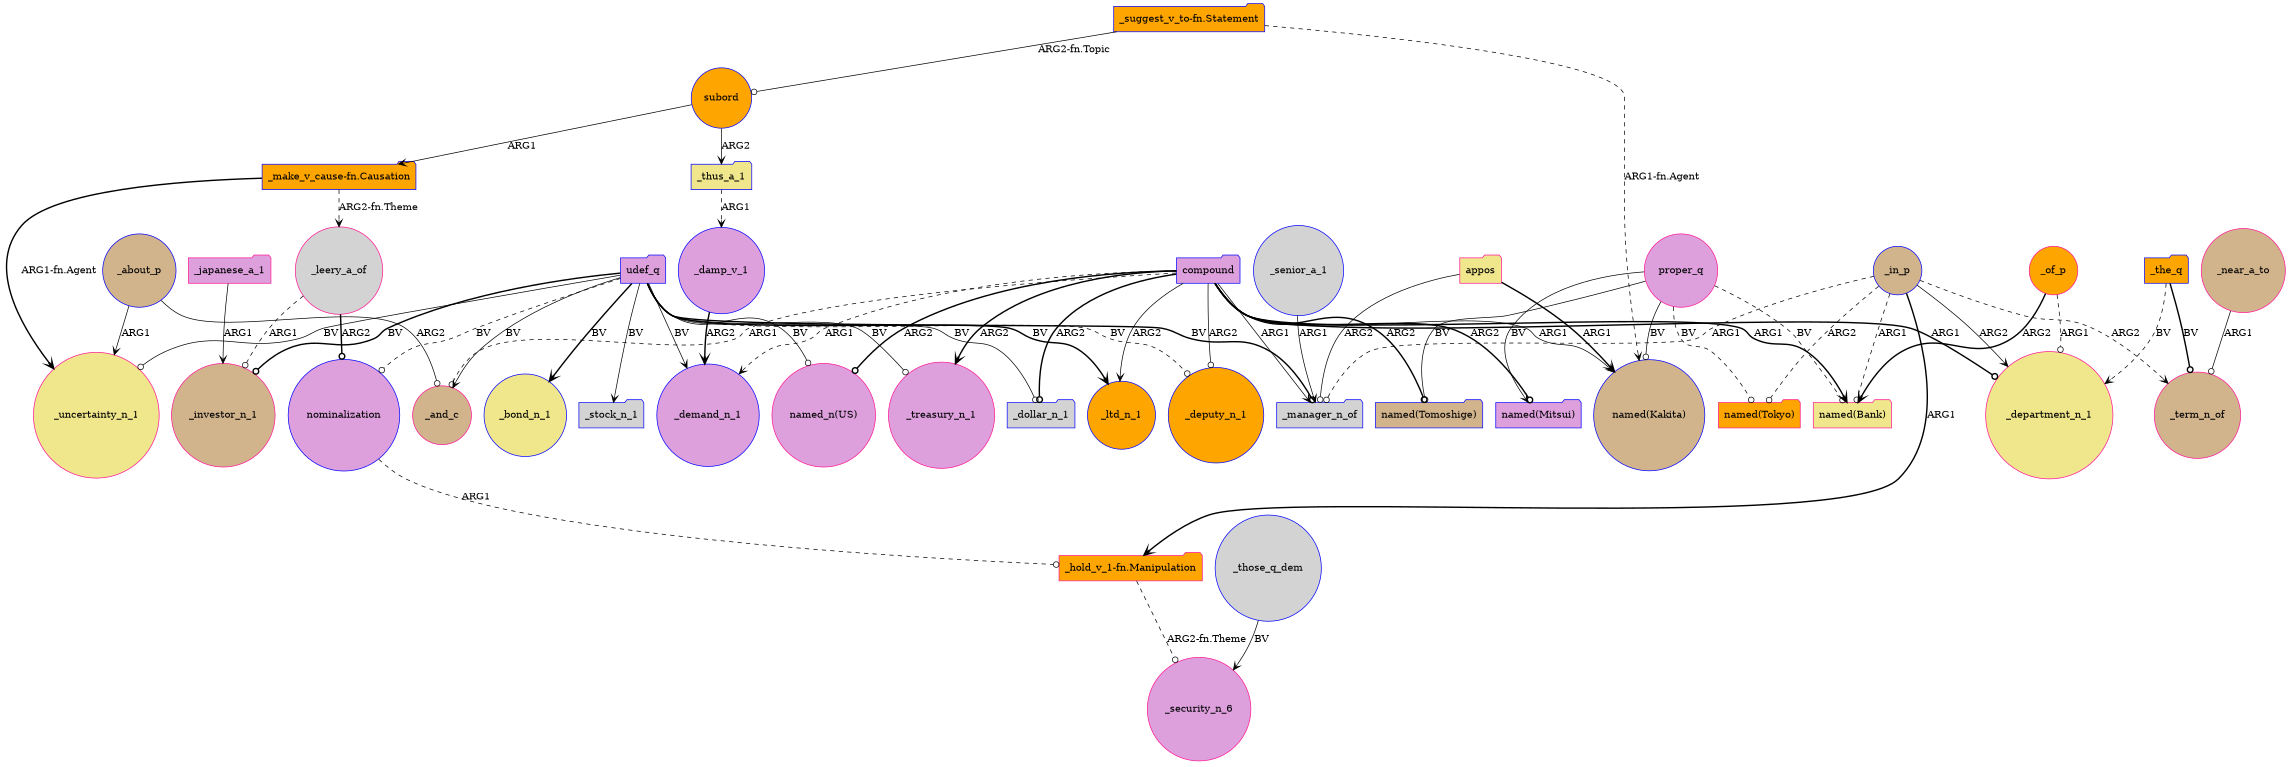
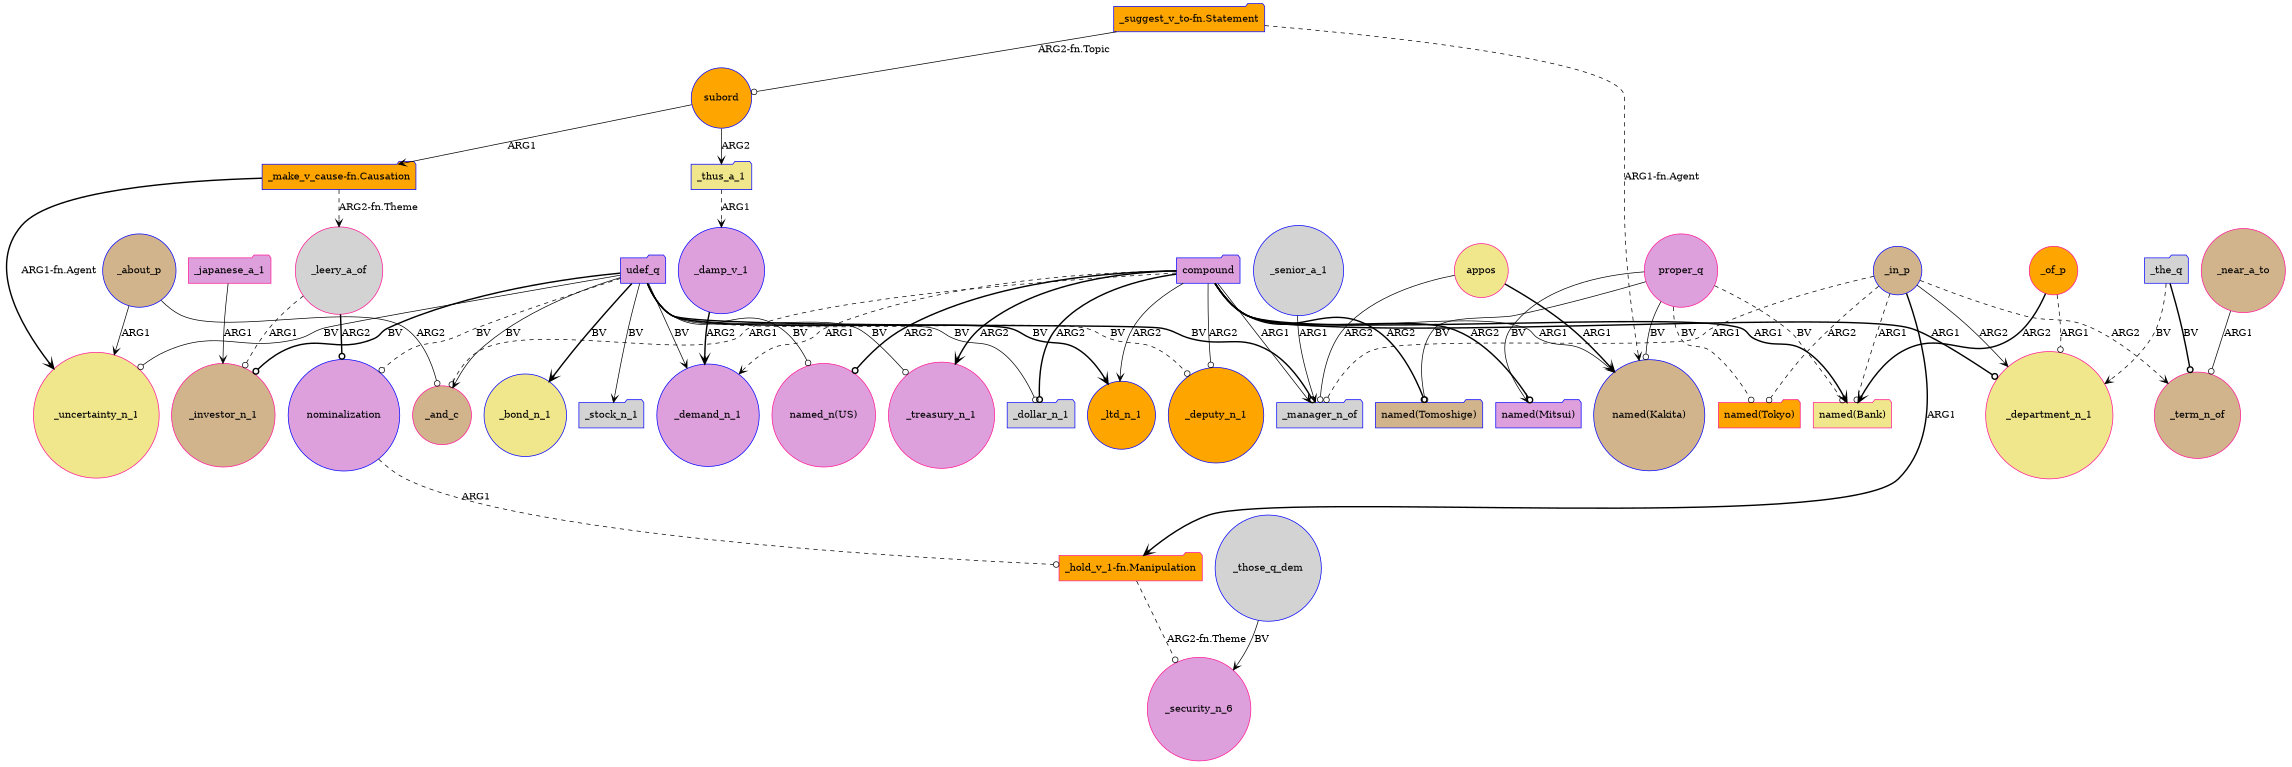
  digraph {
    fontname="DejaVu Serif"
    node [color=blue fillcolor=plum fontname="DejaVu Serif" shape=circle style=filled]
    edge [arrowhead=odot fontname="DejaVu Serif" style=solid]
    compound [shape=folder]
    _manager_n_of [fillcolor=lightgrey shape=folder]
    "named_n(US)" [color=deeppink]
    "named(Bank)" [color=deeppink fillcolor=khaki shape=folder]
    _department_n_1 [color=deeppink fillcolor=khaki]
    _deputy_n_1 [fillcolor=orange]
    "named(Mitsui)" [shape=folder]
    "named(Kakita)" [fillcolor=tan]
    _demand_n_1
    _and_c [color=deeppink fillcolor=tan]
    _treasury_n_1 [color=deeppink]
    "named(Tomoshige)" [fillcolor=tan shape=folder]
    _ltd_n_1 [fillcolor=orange]
    _dollar_n_1 [fillcolor=lightgrey shape=folder]
    udef_q [shape=folder]
    _investor_n_1 [color=deeppink fillcolor=tan]
    _uncertainty_n_1 [color=deeppink fillcolor=khaki]
    _bond_n_1 [fillcolor=khaki]
    _stock_n_1 [fillcolor=lightgrey shape=folder]
    nominalization
    "_hold_v_1-fn.Manipulation" [color=deeppink fillcolor=orange shape=folder]
    _thus_a_1 [fillcolor=khaki shape=folder]
    _damp_v_1
    _japanese_a_1 [color=deeppink shape=folder]
    _in_p [fillcolor=tan]
    "named(Tokyo)" [color=deeppink fillcolor=orange shape=folder]
    _term_n_of [color=deeppink fillcolor=tan]
    n28 [color=deeppink label=_security_n_6]
    subord [fillcolor=orange]
    "_make_v_cause-fn.Causation" [fillcolor=orange shape=folder]
    _leery_a_of [color=deeppink fillcolor=lightgrey]
    _of_p [color=deeppink fillcolor=orange]
    proper_q [color=deeppink]
    _senior_a_1 [fillcolor=lightgrey]
    _about_p [fillcolor=tan]
-   _the_q [fillcolor=orange shape=folder]
+   _the_q [fillcolor=lightgrey shape=folder]
    "_suggest_v_to-fn.Statement" [fillcolor=orange shape=folder]
    _those_q_dem [fillcolor=lightgrey]
    _near_a_to [color=deeppink fillcolor=tan]
-   appos [color=deeppink fillcolor=khaki shape=folder]
+   appos [color=deeppink fillcolor=khaki]
    compound -> _manager_n_of [arrowhead=vee label=ARG1]
    compound -> "named_n(US)" [label=ARG2 style=bold]
    compound -> "named(Bank)" [arrowhead=vee label=ARG1 style=bold]
    compound -> _department_n_1 [label=ARG1 style=bold]
    compound -> _deputy_n_1 [label=ARG2]
    compound -> "named(Mitsui)" [label=ARG2 style=bold]
    compound -> "named(Kakita)" [arrowhead=vee label=ARG1]
    compound -> _demand_n_1 [arrowhead=vee label=ARG1 style=dashed]
    compound -> _and_c [label=ARG1 style=dashed]
    compound -> _treasury_n_1 [arrowhead=vee label=ARG2 style=bold]
    compound -> "named(Tomoshige)" [label=ARG2 style=bold]
    compound -> _ltd_n_1 [arrowhead=vee label=ARG2]
    compound -> _dollar_n_1 [label=ARG2 style=bold]
    udef_q -> _manager_n_of [label=BV style=bold]
    udef_q -> "named_n(US)" [label=BV]
    udef_q -> _deputy_n_1 [label=BV style=dashed]
    udef_q -> _demand_n_1 [arrowhead=vee label=BV]
    udef_q -> _and_c [arrowhead=vee label=BV]
    udef_q -> _treasury_n_1 [label=BV]
    udef_q -> _ltd_n_1 [arrowhead=vee label=BV style=bold]
    udef_q -> _dollar_n_1 [label=BV]
    udef_q -> _investor_n_1 [label=BV style=bold]
    udef_q -> _uncertainty_n_1 [label=BV]
    udef_q -> _bond_n_1 [arrowhead=vee label=BV style=bold]
    udef_q -> _stock_n_1 [arrowhead=vee label=BV]
    udef_q -> nominalization [label=BV style=dashed]
    nominalization -> "_hold_v_1-fn.Manipulation" [label=ARG1 style=dashed]
    "_hold_v_1-fn.Manipulation" -> n28 [label="ARG2-fn.Theme" style=dashed]
    _thus_a_1 -> _damp_v_1 [arrowhead=vee label=ARG1 style=dashed]
    _damp_v_1 -> _demand_n_1 [arrowhead=vee label=ARG2 style=bold]
    _japanese_a_1 -> _investor_n_1 [arrowhead=vee label=ARG1]
    _in_p -> _manager_n_of [label=ARG1 style=dashed]
    _in_p -> "named(Bank)" [label=ARG1 style=dashed]
    _in_p -> _department_n_1 [arrowhead=vee label=ARG2]
    _in_p -> "_hold_v_1-fn.Manipulation" [arrowhead=vee label=ARG1 style=bold]
    _in_p -> "named(Tokyo)" [label=ARG2 style=dashed]
    _in_p -> _term_n_of [arrowhead=vee label=ARG2 style=dashed]
    subord -> _thus_a_1 [arrowhead=vee label=ARG2]
    subord -> "_make_v_cause-fn.Causation" [arrowhead=vee label=ARG1]
    "_make_v_cause-fn.Causation" -> _uncertainty_n_1 [arrowhead=vee label="ARG1-fn.Agent" style=bold]
    "_make_v_cause-fn.Causation" -> _leery_a_of [arrowhead=vee label="ARG2-fn.Theme" style=dashed]
    _leery_a_of -> _investor_n_1 [label=ARG1 style=dashed]
    _leery_a_of -> nominalization [label=ARG2 style=bold]
    _of_p -> "named(Bank)" [arrowhead=vee label=ARG2 style=bold]
    _of_p -> _department_n_1 [label=ARG1 style=dashed]
    proper_q -> "named(Bank)" [label=BV style=dashed]
    proper_q -> "named(Mitsui)" [arrowhead=vee label=BV]
    proper_q -> "named(Kakita)" [label=BV]
    proper_q -> "named(Tomoshige)" [label=BV]
    proper_q -> "named(Tokyo)" [label=BV style=dashed]
    _senior_a_1 -> _manager_n_of [arrowhead=vee label=ARG1]
    _about_p -> _and_c [label=ARG2]
    _about_p -> _uncertainty_n_1 [arrowhead=vee label=ARG1]
    _the_q -> _department_n_1 [arrowhead=vee label=BV style=dashed]
    _the_q -> _term_n_of [label=BV style=bold]
    "_suggest_v_to-fn.Statement" -> "named(Kakita)" [arrowhead=vee label="ARG1-fn.Agent" style=dashed]
    "_suggest_v_to-fn.Statement" -> subord [label="ARG2-fn.Topic"]
    _those_q_dem -> n28 [arrowhead=vee label=BV]
    _near_a_to -> _term_n_of [label=ARG1]
    appos -> _manager_n_of [label=ARG2]
    appos -> "named(Kakita)" [arrowhead=vee label=ARG1 style=bold]
  }
